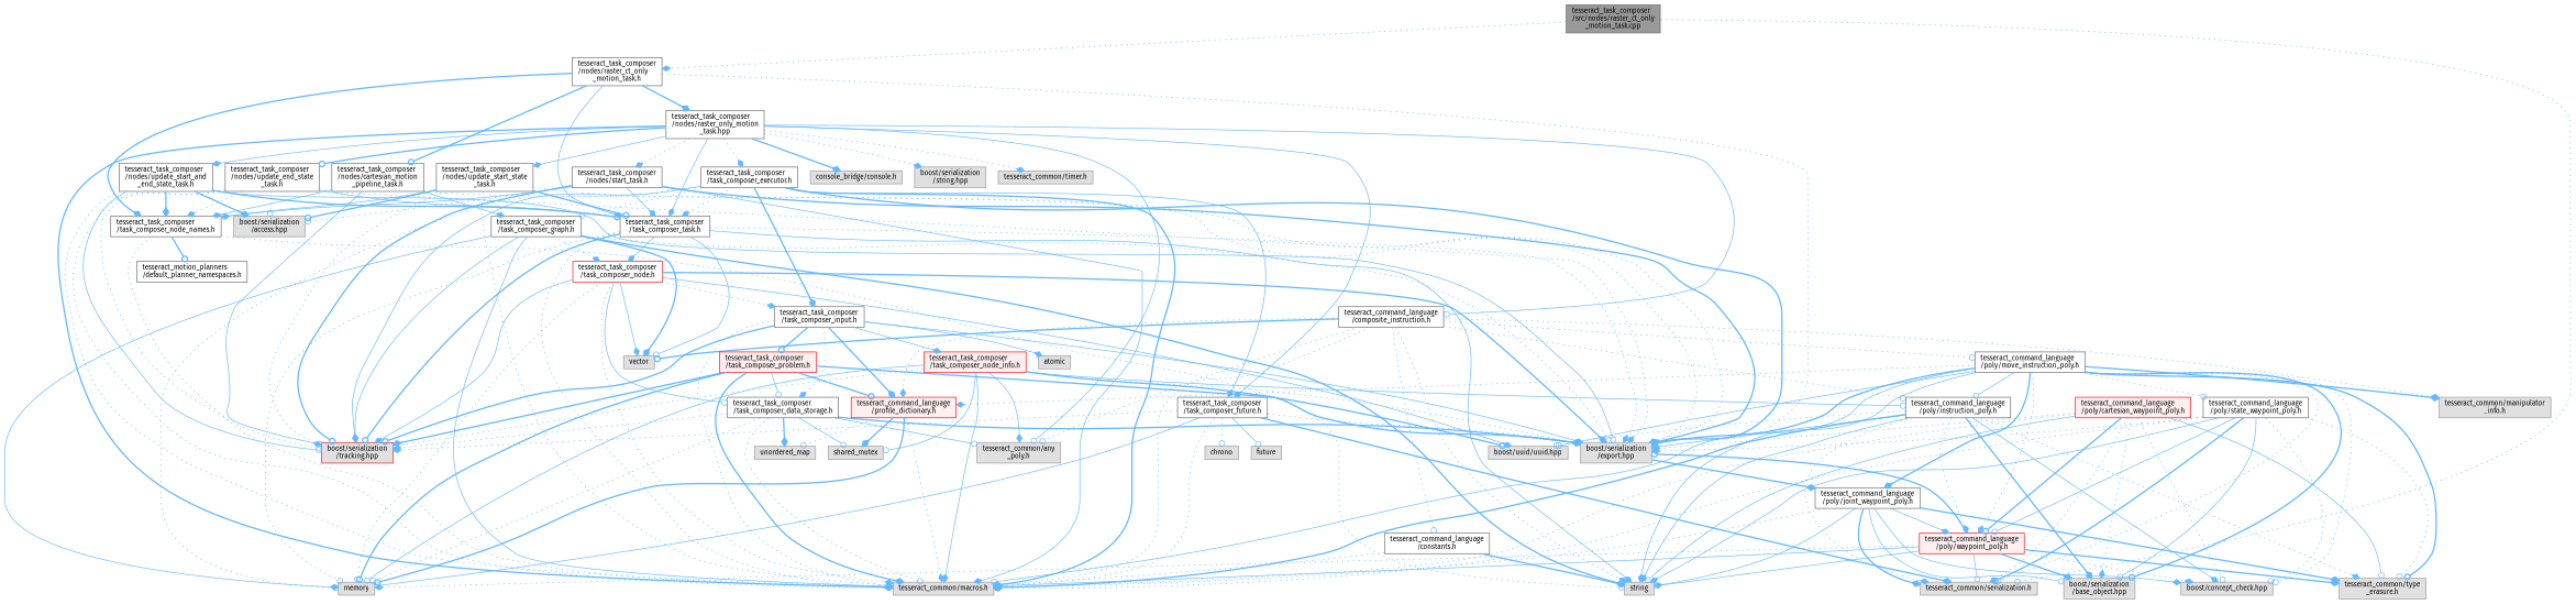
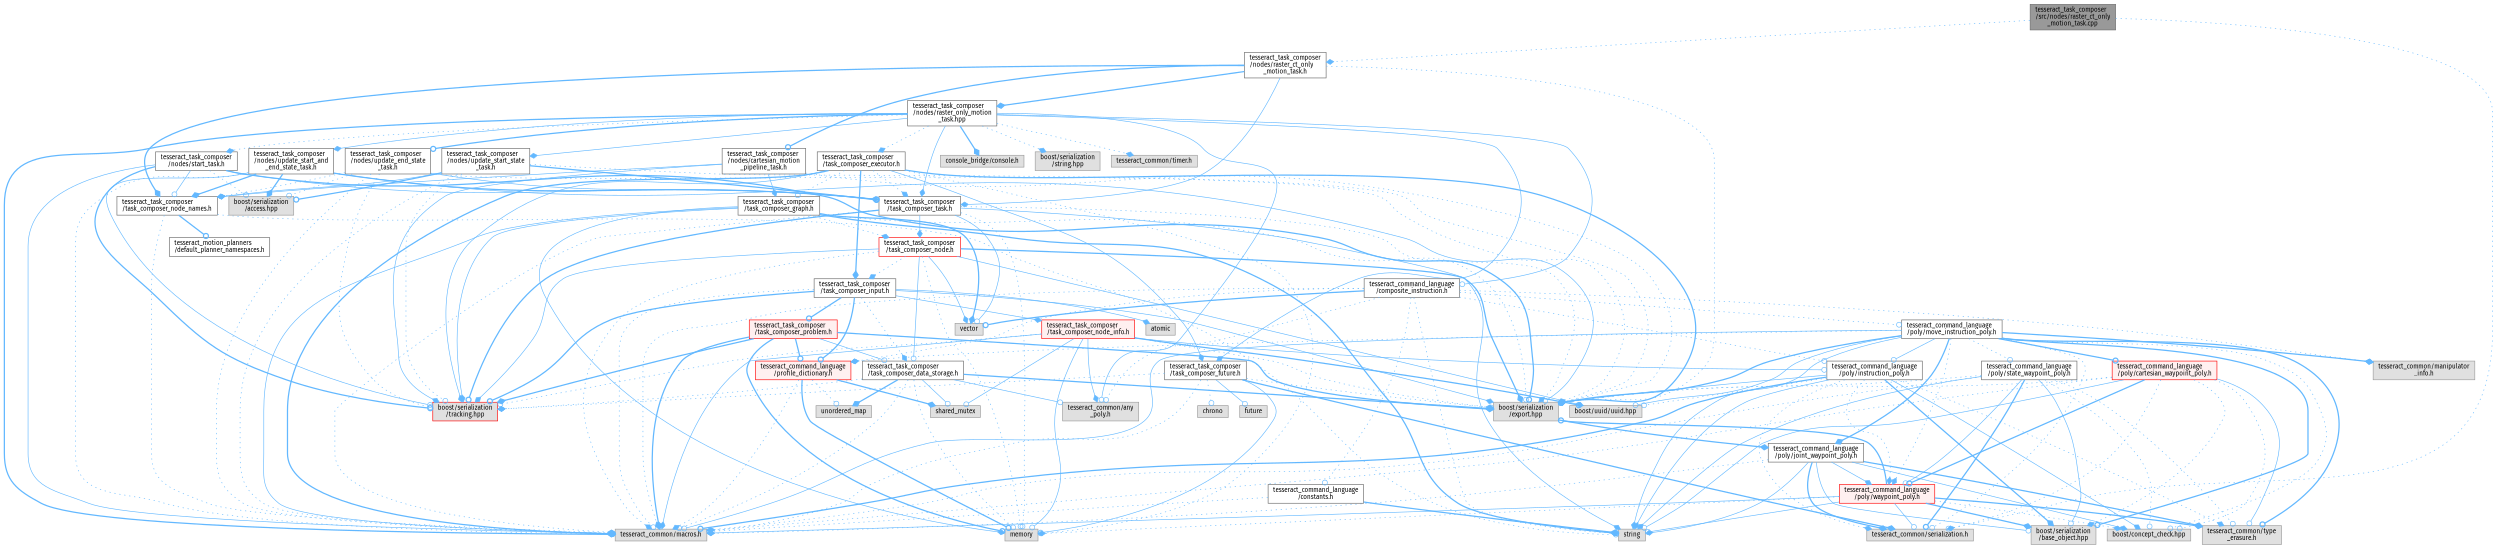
  digraph {
    fontname="Fira Sans"
    node [color=grey40 fillcolor=white fontname="Fira Sans" fontsize=10 shape=box style=filled]
    edge [arrowhead=diamond color=steelblue1 fontname="Fira Sans" fontsize=10 labelfontname=Helvetica labelfontsize=10 style=dotted]
    n1 [color=gray40 fillcolor=grey60 fontcolor=black height=0.2 label="tesseract_task_composer\l/src/nodes/raster_ct_only\l_motion_task.cpp" width=0.4]
    n2 [height=0.2 label="tesseract_task_composer\l/nodes/raster_ct_only\l_motion_task.h" width=0.4]
    n3 [color=grey60 fillcolor="#E0E0E0" height=0.2 label="tesseract_common/serialization.h" width=0.4]
    n4 [height=0.2 label="tesseract_task_composer\l/task_composer_task.h" width=0.4]
    n5 [color=grey60 fillcolor="#E0E0E0" height=0.2 label="boost/serialization\l/export.hpp" width=0.4]
    n6 [height=0.2 label="tesseract_task_composer\l/task_composer_node_names.h" width=0.4]
    n7 [height=0.2 label="tesseract_task_composer\l/nodes/raster_only_motion\l_task.hpp" width=0.4]
    n8 [height=0.2 label="tesseract_task_composer\l/nodes/cartesian_motion\l_pipeline_task.h" width=0.4]
    n9 [color=grey60 fillcolor="#E0E0E0" height=0.2 label="tesseract_common/macros.h" width=0.4]
    n10 [color=grey60 fillcolor="#E0E0E0" height=0.2 label=string width=0.4]
    n11 [color=grey60 fillcolor="#E0E0E0" height=0.2 label=vector width=0.4]
    n12 [color=grey60 fillcolor="#E0E0E0" height=0.2 label=memory width=0.4]
    n13 [color=red height=0.2 label="tesseract_task_composer\l/task_composer_node.h" width=0.4]
    n14 [color=red fillcolor="#E0E0E0" height=0.2 label="boost/serialization\l/tracking.hpp" width=0.4]
    n15 [height=0.2 label="tesseract_command_language\l/poly/joint_waypoint_poly.h" width=0.4]
    n16 [height=0.2 label="tesseract_motion_planners\l/default_planner_namespaces.h" width=0.4]
    n17 [color=grey60 fillcolor="#E0E0E0" height=0.2 label="tesseract_common/any\l_poly.h" width=0.4]
    n18 [color=grey60 fillcolor="#E0E0E0" height=0.2 label="console_bridge/console.h" width=0.4]
    n19 [color=grey60 fillcolor="#E0E0E0" height=0.2 label="boost/serialization\l/string.hpp" width=0.4]
    n20 [color=grey60 fillcolor="#E0E0E0" height=0.2 label="tesseract_common/timer.h" width=0.4]
    n21 [height=0.2 label="tesseract_task_composer\l/task_composer_future.h" width=0.4]
    n22 [height=0.2 label="tesseract_task_composer\l/task_composer_executor.h" width=0.4]
    n23 [height=0.2 label="tesseract_task_composer\l/nodes/start_task.h" width=0.4]
    n24 [height=0.2 label="tesseract_task_composer\l/nodes/update_start_and\l_end_state_task.h" width=0.4]
    n25 [height=0.2 label="tesseract_task_composer\l/nodes/update_end_state\l_task.h" width=0.4]
    n26 [height=0.2 label="tesseract_task_composer\l/nodes/update_start_state\l_task.h" width=0.4]
    n27 [height=0.2 label="tesseract_command_language\l/composite_instruction.h" width=0.4]
    n28 [height=0.2 label="tesseract_task_composer\l/task_composer_graph.h" width=0.4]
    n29 [color=grey60 fillcolor="#E0E0E0" height=0.2 label="boost/uuid/uuid.hpp" width=0.4]
    n30 [height=0.2 label="tesseract_task_composer\l/task_composer_input.h" width=0.4]
    n31 [height=0.2 label="tesseract_task_composer\l/task_composer_data_storage.h" width=0.4]
    n32 [color=grey60 fillcolor="#E0E0E0" height=0.2 label=atomic width=0.4]
    n33 [color=red fillcolor="#FFF0F0" height=0.2 label="tesseract_command_language\l/profile_dictionary.h" width=0.4]
    n34 [color=red fillcolor="#FFF0F0" height=0.2 label="tesseract_task_composer\l/task_composer_node_info.h" width=0.4]
    n35 [color=red fillcolor="#FFF0F0" height=0.2 label="tesseract_task_composer\l/task_composer_problem.h" width=0.4]
    n36 [color=grey60 fillcolor="#E0E0E0" height=0.2 label=unordered_map width=0.4]
    n37 [color=grey60 fillcolor="#E0E0E0" height=0.2 label=shared_mutex width=0.4]
    n38 [height=0.2 label="tesseract_command_language\l/poly/instruction_poly.h" width=0.4]
    n39 [color=grey60 fillcolor="#E0E0E0" height=0.2 label="boost/serialization\l/base_object.hpp" width=0.4]
    n40 [color=grey60 fillcolor="#E0E0E0" height=0.2 label="boost/concept_check.hpp" width=0.4]
    n41 [color=red fillcolor="#FFF0F0" height=0.2 label="tesseract_command_language\l/poly/waypoint_poly.h" width=0.4]
    n42 [color=grey60 fillcolor="#E0E0E0" height=0.2 label="tesseract_common/type\l_erasure.h" width=0.4]
    n43 [color=grey60 fillcolor="#E0E0E0" height=0.2 label=chrono width=0.4]
    n44 [color=grey60 fillcolor="#E0E0E0" height=0.2 label=future width=0.4]
    n45 [color=grey60 fillcolor="#E0E0E0" height=0.2 label="boost/serialization\l/access.hpp" width=0.4]
    n46 [height=0.2 label="tesseract_command_language\l/poly/move_instruction_poly.h" width=0.4]
    n47 [color=grey60 fillcolor="#E0E0E0" height=0.2 label="tesseract_common/manipulator\l_info.h" width=0.4]
    n48 [height=0.2 label="tesseract_command_language\l/constants.h" width=0.4]
    n49 [color=red fillcolor="#FFF0F0" height=0.2 label="tesseract_command_language\l/poly/cartesian_waypoint_poly.h" width=0.4]
    n50 [height=0.2 label="tesseract_command_language\l/poly/state_waypoint_poly.h" width=0.4]
    n1 -> n2
    n1 -> n3 [arrowhead=odot]
    n2 -> n4 [style=solid]
    n2 -> n5
    n2 -> n6 [style=bold]
    n2 -> n7 [style=bold]
    n2 -> n8 [arrowhead=odot style=bold]
    n4 -> n5
    n4 -> n9
    n4 -> n10 [style=solid]
    n4 -> n11 [arrowhead=odot style=solid]
    n4 -> n12 [arrowhead=odot]
    n4 -> n13 [style=solid]
    n4 -> n14 [arrowhead=odot style=bold]
    n5 -> n15 [style=bold]
    n6 -> n9
    n6 -> n10 [arrowhead=odot]
    n6 -> n16 [arrowhead=odot style=bold]
    n7 -> n4 [style=solid]
    n7 -> n9 [style=bold]
    n7 -> n17 [arrowhead=odot style=solid]
    n7 -> n18 [style=bold]
    n7 -> n19
    n7 -> n20
    n7 -> n21 [style=solid]
    n7 -> n22
    n7 -> n23
    n7 -> n24 [style=solid]
    n7 -> n25 [arrowhead=odot style=bold]
    n7 -> n26 [style=solid]
    n7 -> n27 [arrowhead=odot style=solid]
    n8 -> n5
    n8 -> n6 [style=solid]
    n8 -> n14 [style=solid]
    n8 -> n28 [style=solid]
    n13 -> n5 [style=bold]
    n13 -> n9
    n13 -> n11 [style=solid]
    n13 -> n12 [arrowhead=odot]
    n13 -> n14 [style=solid]
    n13 -> n29 [style=solid]
    n13 -> n30
    n13 -> n31 [arrowhead=odot style=solid]
    n15 -> n3 [style=bold]
    n15 -> n9
    n15 -> n10 [style=solid]
    n15 -> n39 [arrowhead=odot style=solid]
    n15 -> n40 [style=solid]
    n15 -> n41 [style=solid]
    n15 -> n42 [style=bold]
    n21 -> n3 [style=bold]
    n21 -> n5 [arrowhead=odot]
    n21 -> n9 [arrowhead=odot]
    n21 -> n12 [arrowhead=odot style=solid]
    n21 -> n14
    n21 -> n43 [arrowhead=odot]
    n21 -> n44 [arrowhead=odot style=solid]
    n22 -> n4
    n22 -> n5 [arrowhead=odot style=bold]
    n22 -> n9 [arrowhead=odot style=bold]
    n22 -> n12 [arrowhead=odot]
    n22 -> n14 [style=solid]
    n22 -> n21 [style=solid]
    n22 -> n28 [arrowhead=odot]
    n22 -> n30 [style=bold]
    n23 -> n4 [style=solid]
    n23 -> n5 [arrowhead=odot style=bold]
    n23 -> n6 [arrowhead=odot style=solid]
    n23 -> n9 [style=solid]
    n23 -> n14 [arrowhead=odot style=bold]
    n23 -> n45 [arrowhead=odot]
    n24 -> n4 [arrowhead=odot style=bold]
    n24 -> n5 [arrowhead=odot style=solid]
    n24 -> n6 [style=bold]
    n24 -> n9
    n24 -> n14 [arrowhead=odot style=solid]
    n24 -> n45 [style=bold]
    n25 -> n4 [arrowhead=odot style=solid]
    n25 -> n5
    n25 -> n6
    n25 -> n9
    n25 -> n14 [arrowhead=odot]
    n25 -> n45 [arrowhead=odot]
    n26 -> n4 [arrowhead=odot style=bold]
    n26 -> n5
    n26 -> n6 [style=solid]
    n26 -> n9 [arrowhead=odot]
    n26 -> n14 [arrowhead=odot]
    n26 -> n45 [arrowhead=odot style=bold]
    n27 -> n9
    n27 -> n10
    n27 -> n11 [arrowhead=odot style=bold]
    n27 -> n17 [arrowhead=odot]
    n27 -> n33
    n27 -> n38 [arrowhead=odot]
    n27 -> n46 [arrowhead=odot]
    n27 -> n47
    n27 -> n48 [arrowhead=odot]
    n28 -> n5 [arrowhead=odot]
    n28 -> n9 [style=solid]
    n28 -> n10 [arrowhead=odot style=bold]
    n28 -> n11 [style=bold]
    n28 -> n12 [style=solid]
    n28 -> n13
    n28 -> n14 [style=solid]
    n30 -> n5 [style=solid]
    n30 -> n9 [arrowhead=odot]
    n30 -> n14 [arrowhead=odot style=bold]
    n30 -> n31
    n30 -> n32 [style=solid]
-   n30 -> n33 [style=bold]
+   n30 -> n33 [arrowhead=odot style=bold]
    n30 -> n34 [style=solid]
    n30 -> n35 [arrowhead=odot style=bold]
    n31 -> n5 [style=bold]
    n31 -> n9 [arrowhead=odot]
    n31 -> n12 [arrowhead=odot]
    n31 -> n14
    n31 -> n17 [arrowhead=odot style=solid]
    n31 -> n36 [style=bold]
    n31 -> n37 [arrowhead=odot style=solid]
    n33 -> n9
    n33 -> n12 [arrowhead=odot style=bold]
    n33 -> n36 [arrowhead=odot]
    n33 -> n37 [style=bold]
    n34 -> n5
    n34 -> n9 [style=solid]
    n34 -> n12 [arrowhead=odot style=solid]
    n34 -> n14 [arrowhead=odot]
    n34 -> n17 [style=solid]
    n34 -> n29 [arrowhead=odot style=bold]
    n34 -> n37 [arrowhead=odot style=solid]
    n34 -> n38 [arrowhead=odot style=solid]
    n35 -> n5 [style=bold]
    n35 -> n9 [style=bold]
    n35 -> n12 [arrowhead=odot style=bold]
    n35 -> n14 [style=bold]
    n35 -> n31 [arrowhead=odot style=solid]
    n35 -> n33 [arrowhead=odot style=bold]
    n38 -> n3
    n38 -> n5 [style=solid]
    n38 -> n9 [arrowhead=odot style=bold]
    n38 -> n10 [style=solid]
    n38 -> n29 [arrowhead=odot]
    n38 -> n39 [style=bold]
    n38 -> n40 [style=solid]
    n38 -> n41
    n38 -> n42
    n41 -> n3 [arrowhead=odot style=solid]
    n41 -> n5 [arrowhead=odot style=bold]
    n41 -> n9 [style=solid]
    n41 -> n10 [arrowhead=odot style=solid]
    n41 -> n12
    n41 -> n39 [style=bold]
    n41 -> n40
    n41 -> n42 [style=bold]
    n46 -> n3 [arrowhead=odot]
    n46 -> n5 [arrowhead=odot style=bold]
    n46 -> n9 [arrowhead=odot style=solid]
    n46 -> n10 [style=solid]
    n46 -> n15 [style=bold]
    n46 -> n29 [arrowhead=odot style=solid]
    n46 -> n33
    n46 -> n38 [arrowhead=odot style=solid]
    n46 -> n39 [arrowhead=odot style=bold]
    n46 -> n40 [arrowhead=odot]
    n46 -> n41
    n46 -> n42 [arrowhead=odot style=bold]
    n46 -> n47 [style=bold]
+   n46 -> n49 [arrowhead=odot style=bold]
    n46 -> n50 [arrowhead=odot]
    n48 -> n9 [arrowhead=odot]
    n48 -> n10 [style=bold]
    n49 -> n3
    n49 -> n5
    n49 -> n9
    n49 -> n10 [arrowhead=odot style=solid]
    n49 -> n39
    n49 -> n40 [arrowhead=odot]
    n49 -> n41 [arrowhead=odot style=bold]
    n49 -> n42 [arrowhead=odot style=solid]
    n50 -> n3 [arrowhead=odot style=bold]
    n50 -> n5
    n50 -> n9
    n50 -> n10 [style=solid]
    n50 -> n39 [arrowhead=odot style=solid]
    n50 -> n40 [arrowhead=odot]
    n50 -> n41 [arrowhead=odot style=solid]
    n50 -> n42 [arrowhead=odot]
  }
